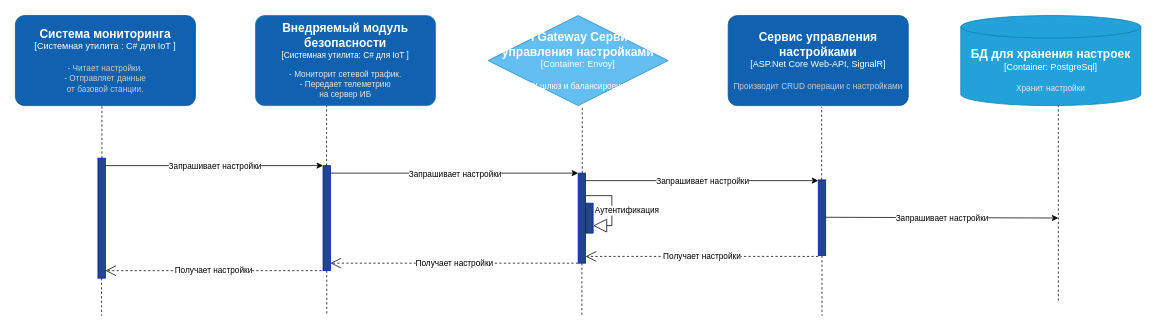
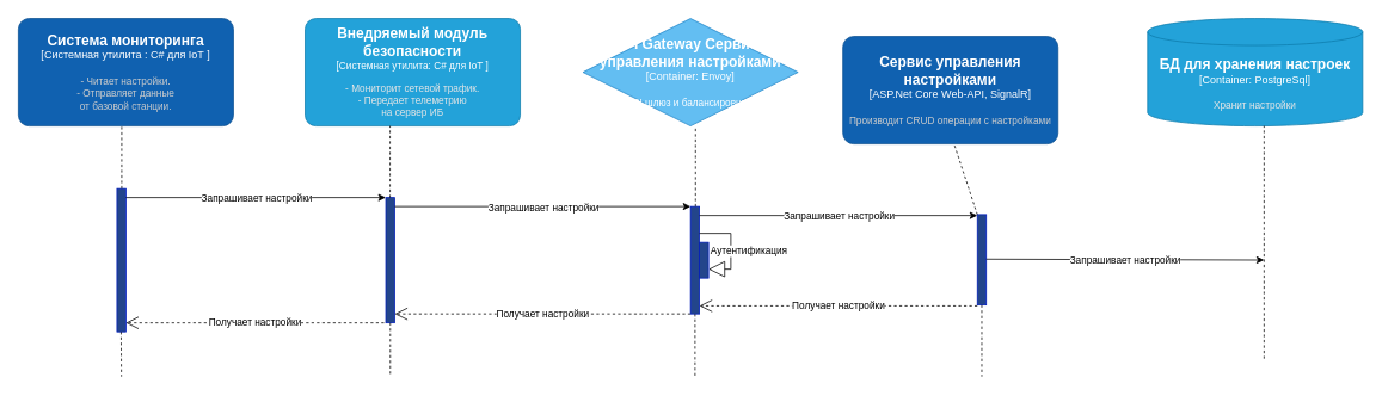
  <mxCell id="0" />
  <mxCell id="1" parent="0" />
  <mxCell id="2" value="&lt;font style=&quot;font-size: 16px&quot;&gt;&lt;b&gt;Система мониторинга&lt;/b&gt;&lt;/font&gt;&lt;div&gt;[Системная утилита : C# для IoT ]&lt;/div&gt;&lt;br&gt;&lt;div&gt;&lt;font style=&quot;font-size: 11px&quot;&gt;&lt;font color=&quot;#cccccc&quot;&gt;- Читает настройки.&#10;- Отправляет данные&#10;от базовой станции.&lt;/font&gt;&lt;/div&gt;" style="rounded=1;whiteSpace=wrap;html=1;labelBackgroundColor=none;fillColor=#1061B0;fontColor=#ffffff;align=center;arcSize=10;strokeColor=#0D5091;metaEdit=1;resizable=0;points=[[0.25,0,0],[0.5,0,0],[0.75,0,0],[1,0.25,0],[1,0.5,0],[1,0.75,0],[0.75,1,0],[0.5,1,0],[0.25,1,0],[0,0.75,0],[0,0.5,0],[0,0.25,0]];" vertex="1" parent="1"><mxGeometry x="20" y="20" width="240" height="120" as="geometry" /></mxCell>
- <mxCell id="3" value="&lt;font style=&quot;font-size: 16px&quot;&gt;&lt;b&gt;Внедряемый модуль безопасности&lt;/b&gt;&lt;/font&gt;&lt;div&gt;[Системная утилита: C# для IoT ]&lt;/div&gt;&lt;br&gt;&lt;div&gt;&lt;font style=&quot;font-size: 11px&quot;&gt;&lt;font color=&quot;#E6E6E6&quot;&gt;- Мониторит сетевой трафик.&#10;- Передает телеметрию&#10;на сервер ИБ&lt;/font&gt;&lt;/div&gt;" style="rounded=1;whiteSpace=wrap;html=1;fontSize=11;labelBackgroundColor=none;fillColor=#1061b0;fontColor=#ffffff;align=center;arcSize=10;strokeColor=#0E7DAD;metaEdit=1;resizable=0;points=[[0.25,0,0],[0.5,0,0],[0.75,0,0],[1,0.25,0],[1,0.5,0],[1,0.75,0],[0.75,1,0],[0.5,1,0],[0.25,1,0],[0,0.75,0],[0,0.5,0],[0,0.25,0]];" vertex="1" parent="1"><mxGeometry x="340" y="20" width="240" height="120" as="geometry" /></mxCell>
+ <mxCell id="3" value="&lt;font style=&quot;font-size: 16px&quot;&gt;&lt;b&gt;Внедряемый модуль безопасности&lt;/b&gt;&lt;/font&gt;&lt;div&gt;[Системная утилита: C# для IoT ]&lt;/div&gt;&lt;br&gt;&lt;div&gt;&lt;font style=&quot;font-size: 11px&quot;&gt;&lt;font color=&quot;#E6E6E6&quot;&gt;- Мониторит сетевой трафик.&#10;- Передает телеметрию&#10;на сервер ИБ&lt;/font&gt;&lt;/div&gt;" style="rounded=1;whiteSpace=wrap;html=1;fontSize=11;labelBackgroundColor=none;fillColor=#23A2D9;fontColor=#ffffff;align=center;arcSize=10;strokeColor=#0E7DAD;metaEdit=1;resizable=0;points=[[0.25,0,0],[0.5,0,0],[0.75,0,0],[1,0.25,0],[1,0.5,0],[1,0.75,0],[0.75,1,0],[0.5,1,0],[0.25,1,0],[0,0.75,0],[0,0.5,0],[0,0.25,0]];" vertex="1" parent="1"><mxGeometry x="340" y="20" width="240" height="120" as="geometry" /></mxCell>
  <mxCell id="4" value="&lt;font style=&quot;font-size: 16px&quot;&gt;&lt;b&gt;API Gateway Сервиса&#10;управления настройками &lt;/b&gt;&lt;/font&gt;&lt;div&gt;[Container: Envoy]&lt;/div&gt;&lt;br&gt;&lt;div&gt;&lt;font style=&quot;font-size: 11px&quot;&gt;API шлюз и балансировщик&lt;/font&gt;&lt;/div&gt;" style="rhombus;whiteSpace=wrap;html=1;labelBackgroundColor=none;fillColor=#63BEF2;fontColor=#ffffff;align=center;arcSize=6;strokeColor=#2086C9;metaEdit=1;resizable=0;points=[[0.25,0,0],[0.5,0,0],[0.75,0,0],[1,0.25,0],[1,0.5,0],[1,0.75,0],[0.75,1,0],[0.5,1,0],[0.25,1,0],[0,0.75,0],[0,0.5,0],[0,0.25,0]];" vertex="1" parent="1"><mxGeometry x="650" y="20" width="240" height="120" as="geometry" /></mxCell>
- <mxCell id="5" value="&lt;font style=&quot;font-size: 16px&quot;&gt;&lt;b&gt;Сервис управления настройками&lt;/b&gt;&lt;/font&gt;&lt;div&gt;[ASP.Net Core Web-API, SignalR]&lt;/div&gt;&lt;br&gt;&lt;div&gt;&lt;font style=&quot;font-size: 11px&quot;&gt;&lt;font color=&quot;#cccccc&quot;&gt;Производит CRUD операции с настройками&lt;/font&gt;&lt;/div&gt;" style="rounded=1;whiteSpace=wrap;html=1;labelBackgroundColor=none;fillColor=#1061B0;fontColor=#ffffff;align=center;arcSize=10;strokeColor=#0D5091;metaEdit=1;resizable=0;points=[[0.25,0,0],[0.5,0,0],[0.75,0,0],[1,0.25,0],[1,0.5,0],[1,0.75,0],[0.75,1,0],[0.5,1,0],[0.25,1,0],[0,0.75,0],[0,0.5,0],[0,0.25,0]];" vertex="1" parent="1"><mxGeometry x="970" y="20" width="240" height="120" as="geometry" /></mxCell>
+ <mxCell id="5" value="&lt;font style=&quot;font-size: 16px&quot;&gt;&lt;b&gt;Сервис управления настройками&lt;/b&gt;&lt;/font&gt;&lt;div&gt;[ASP.Net Core Web-API, SignalR]&lt;/div&gt;&lt;br&gt;&lt;div&gt;&lt;font style=&quot;font-size: 11px&quot;&gt;&lt;font color=&quot;#cccccc&quot;&gt;Производит CRUD операции с настройками&lt;/font&gt;&lt;/div&gt;" style="rounded=1;whiteSpace=wrap;html=1;labelBackgroundColor=none;fillColor=#1061B0;fontColor=#ffffff;align=center;arcSize=10;strokeColor=#0D5091;metaEdit=1;resizable=0;points=[[0.25,0,0],[0.5,0,0],[0.75,0,0],[1,0.25,0],[1,0.5,0],[1,0.75,0],[0.75,1,0],[0.5,1,0],[0.25,1,0],[0,0.75,0],[0,0.5,0],[0,0.25,0]];" vertex="1" parent="1"><mxGeometry x="940" y="40" width="240" height="120" as="geometry" /></mxCell>
  <mxCell id="6" value="&lt;font style=&quot;font-size: 16px&quot;&gt;&lt;b&gt;БД для хранения настроек&lt;/b&gt;&lt;/font&gt;&lt;div&gt;[Container:&amp;nbsp;PostgreSql]&lt;/div&gt;&lt;br&gt;&lt;div&gt;&lt;font style=&quot;font-size: 11px&quot;&gt;&lt;font color=&quot;#E6E6E6&quot;&gt;Хранит настройки&lt;/font&gt;&lt;/div&gt;" style="shape=cylinder3;size=15;whiteSpace=wrap;html=1;boundedLbl=1;rounded=0;labelBackgroundColor=none;fillColor=#23A2D9;fontSize=12;fontColor=#ffffff;align=center;strokeColor=#0E7DAD;metaEdit=1;points=[[0.5,0,0],[1,0.25,0],[1,0.5,0],[1,0.75,0],[0.5,1,0],[0,0.75,0],[0,0.5,0],[0,0.25,0]];resizable=0;" vertex="1" parent="1"><mxGeometry x="1280" y="20" width="240" height="120" as="geometry" /></mxCell>
  <mxCell id="7" value="" style="html=1;points=[[0,0,0,0,5],[0,1,0,0,-5],[1,0,0,0,5],[1,1,0,0,-5]];perimeter=orthogonalPerimeter;outlineConnect=0;targetShapes=umlLifeline;portConstraint=eastwest;newEdgeStyle={&quot;curved&quot;:0,&quot;rounded&quot;:0};fillColor=light-dark(#23458b, #6db2ff);fontColor=#ffffff;strokeColor=#001DBC;" vertex="1" parent="1"><mxGeometry x="130" y="210" width="10" height="160" as="geometry" /></mxCell>
  <mxCell id="8" value="" style="endArrow=none;dashed=1;html=1;rounded=0;" edge="1" parent="1"><mxGeometry width="50" height="50" relative="1" as="geometry"><mxPoint x="134.66" y="370" as="sourcePoint" /><mxPoint x="135" y="420" as="targetPoint" /></mxGeometry></mxCell>
  <mxCell id="9" value="" style="endArrow=none;dashed=1;html=1;rounded=0;entryX=0.5;entryY=1;entryDx=0;entryDy=0;entryPerimeter=0;" edge="1" parent="1"><mxGeometry width="50" height="50" relative="1" as="geometry"><mxPoint x="135.33" y="210" as="sourcePoint" /><mxPoint x="135.33" y="140" as="targetPoint" /></mxGeometry></mxCell>
  <mxCell id="10" value="" style="endArrow=classic;html=1;rounded=0;" edge="1" parent="1"><mxGeometry relative="1" as="geometry"><mxPoint x="140" y="220" as="sourcePoint" /><mxPoint x="430" y="220" as="targetPoint" /></mxGeometry></mxCell>
  <mxCell id="11" value="Запрашивает настройки" style="edgeLabel;resizable=0;html=1;;align=center;verticalAlign=middle;" connectable="0" vertex="1" parent="10"><mxGeometry relative="1" as="geometry" /></mxCell>
  <mxCell id="12" value="Получает настройки" style="endArrow=open;endSize=12;dashed=1;html=1;rounded=0;" edge="1" parent="1" target="7"><mxGeometry width="160" relative="1" as="geometry"><mxPoint x="428" y="360" as="sourcePoint" /><mxPoint x="145" y="360" as="targetPoint" /><mxPoint as="offset" /></mxGeometry></mxCell>
  <mxCell id="13" value="" style="html=1;points=[[0,0,0,0,5],[0,1,0,0,-5],[1,0,0,0,5],[1,1,0,0,-5]];perimeter=orthogonalPerimeter;outlineConnect=0;targetShapes=umlLifeline;portConstraint=eastwest;newEdgeStyle={&quot;curved&quot;:0,&quot;rounded&quot;:0};fillColor=light-dark(#23458b, #6db2ff);fontColor=#ffffff;strokeColor=#001DBC;" vertex="1" parent="1"><mxGeometry x="430" y="220" width="10" height="140" as="geometry" /></mxCell>
  <mxCell id="14" value="" style="endArrow=none;dashed=1;html=1;rounded=0;" edge="1" parent="1" source="13"><mxGeometry width="50" height="50" relative="1" as="geometry"><mxPoint x="434.66" y="380" as="sourcePoint" /><mxPoint x="435" y="420" as="targetPoint" /></mxGeometry></mxCell>
  <mxCell id="15" value="" style="endArrow=classic;html=1;rounded=0;" edge="1" parent="1" target="19"><mxGeometry relative="1" as="geometry"><mxPoint x="440" y="230" as="sourcePoint" /><mxPoint x="730" y="230" as="targetPoint" /></mxGeometry></mxCell>
  <mxCell id="16" value="Запрашивает настройки" style="edgeLabel;resizable=0;html=1;;align=center;verticalAlign=middle;" connectable="0" vertex="1" parent="15"><mxGeometry relative="1" as="geometry" /></mxCell>
  <mxCell id="17" value="Получает настройки" style="endArrow=open;endSize=12;dashed=1;html=1;rounded=0;" edge="1" parent="1"><mxGeometry width="160" relative="1" as="geometry"><mxPoint x="770" y="350" as="sourcePoint" /><mxPoint x="440" y="350" as="targetPoint" /><mxPoint as="offset" /></mxGeometry></mxCell>
  <mxCell id="18" value="" style="endArrow=none;dashed=1;html=1;rounded=0;entryX=0.5;entryY=1;entryDx=0;entryDy=0;entryPerimeter=0;" edge="1" parent="1" source="13"><mxGeometry width="50" height="50" relative="1" as="geometry"><mxPoint x="434.76" y="210" as="sourcePoint" /><mxPoint x="434.76" y="140" as="targetPoint" /></mxGeometry></mxCell>
  <mxCell id="19" value="" style="html=1;points=[[0,0,0,0,5],[0,1,0,0,-5],[1,0,0,0,5],[1,1,0,0,-5]];perimeter=orthogonalPerimeter;outlineConnect=0;targetShapes=umlLifeline;portConstraint=eastwest;newEdgeStyle={&quot;curved&quot;:0,&quot;rounded&quot;:0};fillColor=light-dark(#23458b, #6db2ff);fontColor=#ffffff;strokeColor=#001DBC;" vertex="1" parent="1"><mxGeometry x="770" y="230" width="10" height="120" as="geometry" /></mxCell>
  <mxCell id="20" value="" style="endArrow=none;dashed=1;html=1;rounded=0;" edge="1" parent="1" source="19"><mxGeometry width="50" height="50" relative="1" as="geometry"><mxPoint x="774.66" y="390" as="sourcePoint" /><mxPoint x="775" y="420" as="targetPoint" /></mxGeometry></mxCell>
  <mxCell id="21" value="" style="endArrow=classic;html=1;rounded=0;" edge="1" parent="1" target="27"><mxGeometry relative="1" as="geometry"><mxPoint x="780" y="240" as="sourcePoint" /><mxPoint x="1070" y="240" as="targetPoint" /></mxGeometry></mxCell>
  <mxCell id="22" value="Запрашивает настройки" style="edgeLabel;resizable=0;html=1;;align=center;verticalAlign=middle;" connectable="0" vertex="1" parent="21"><mxGeometry relative="1" as="geometry" /></mxCell>
  <mxCell id="23" value="Получает настройки" style="endArrow=open;endSize=12;dashed=1;html=1;rounded=0;" edge="1" parent="1"><mxGeometry width="160" relative="1" as="geometry"><mxPoint x="1090" y="341" as="sourcePoint" /><mxPoint x="780" y="341" as="targetPoint" /><mxPoint as="offset" /></mxGeometry></mxCell>
  <mxCell id="24" value="" style="endArrow=none;dashed=1;html=1;rounded=0;entryX=0.523;entryY=1.014;entryDx=0;entryDy=0;entryPerimeter=0;" edge="1" parent="1" source="19" target="4"><mxGeometry width="50" height="50" relative="1" as="geometry"><mxPoint x="774.76" y="220" as="sourcePoint" /><mxPoint x="775" y="150" as="targetPoint" /></mxGeometry></mxCell>
  <mxCell id="25" value="" style="html=1;points=[[0,0,0,0,5],[0,1,0,0,-5],[1,0,0,0,5],[1,1,0,0,-5]];perimeter=orthogonalPerimeter;outlineConnect=0;targetShapes=umlLifeline;portConstraint=eastwest;newEdgeStyle={&quot;curved&quot;:0,&quot;rounded&quot;:0};fillColor=light-dark(#23458b, #6db2ff);fontColor=#ffffff;strokeColor=#001DBC;" vertex="1" parent="1"><mxGeometry x="780" y="270" width="10" height="40" as="geometry" /></mxCell>
  <mxCell id="26" value="Аутентификация" style="endArrow=block;endSize=16;endFill=0;html=1;rounded=0;" edge="1" parent="1" target="25"><mxGeometry x="0.1" y="20" width="160" relative="1" as="geometry"><mxPoint x="780" y="260" as="sourcePoint" /><mxPoint x="815" y="340" as="targetPoint" /><Array as="points"><mxPoint x="815" y="260" /><mxPoint x="815" y="300" /></Array><mxPoint as="offset" /></mxGeometry></mxCell>
  <mxCell id="27" value="" style="html=1;points=[[0,0,0,0,5],[0,1,0,0,-5],[1,0,0,0,5],[1,1,0,0,-5]];perimeter=orthogonalPerimeter;outlineConnect=0;targetShapes=umlLifeline;portConstraint=eastwest;newEdgeStyle={&quot;curved&quot;:0,&quot;rounded&quot;:0};fillColor=light-dark(#23458b, #6db2ff);fontColor=#ffffff;strokeColor=#001DBC;" vertex="1" parent="1"><mxGeometry x="1090" y="239" width="10" height="101" as="geometry" /></mxCell>
  <mxCell id="28" value="" style="endArrow=none;dashed=1;html=1;rounded=0;" edge="1" parent="1"><mxGeometry width="50" height="50" relative="1" as="geometry"><mxPoint x="1095" y="340" as="sourcePoint" /><mxPoint x="1095" y="420" as="targetPoint" /></mxGeometry></mxCell>
  <mxCell id="29" value="" style="endArrow=classic;html=1;rounded=0;" edge="1" parent="1"><mxGeometry relative="1" as="geometry"><mxPoint x="1100" y="288.83" as="sourcePoint" /><mxPoint x="1410" y="289.83" as="targetPoint" /></mxGeometry></mxCell>
  <mxCell id="30" value="Запрашивает настройки" style="edgeLabel;resizable=0;html=1;;align=center;verticalAlign=middle;" connectable="0" vertex="1" parent="29"><mxGeometry relative="1" as="geometry" /></mxCell>
  <mxCell id="31" value="" style="endArrow=none;dashed=1;html=1;rounded=0;entryX=0.519;entryY=1.014;entryDx=0;entryDy=0;entryPerimeter=0;" edge="1" parent="1" source="27" target="5"><mxGeometry width="50" height="50" relative="1" as="geometry"><mxPoint x="1094.76" y="229" as="sourcePoint" /><mxPoint x="1096" y="151" as="targetPoint" /></mxGeometry></mxCell>
  <mxCell id="32" value="" style="endArrow=none;dashed=1;html=1;rounded=0;entryX=0.5;entryY=1;entryDx=0;entryDy=0;entryPerimeter=0;" edge="1" parent="1"><mxGeometry width="50" height="50" relative="1" as="geometry"><mxPoint x="1410" y="400" as="sourcePoint" /><mxPoint x="1410" y="140" as="targetPoint" /></mxGeometry></mxCell>
